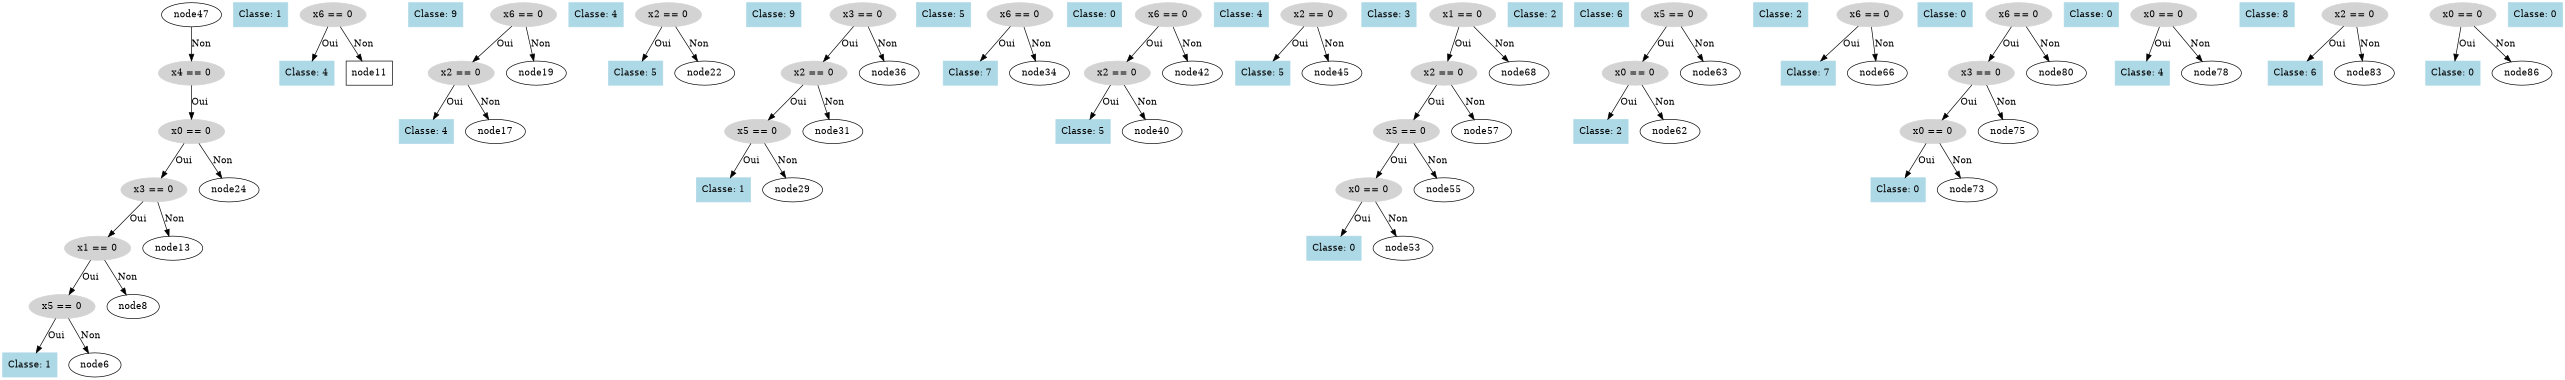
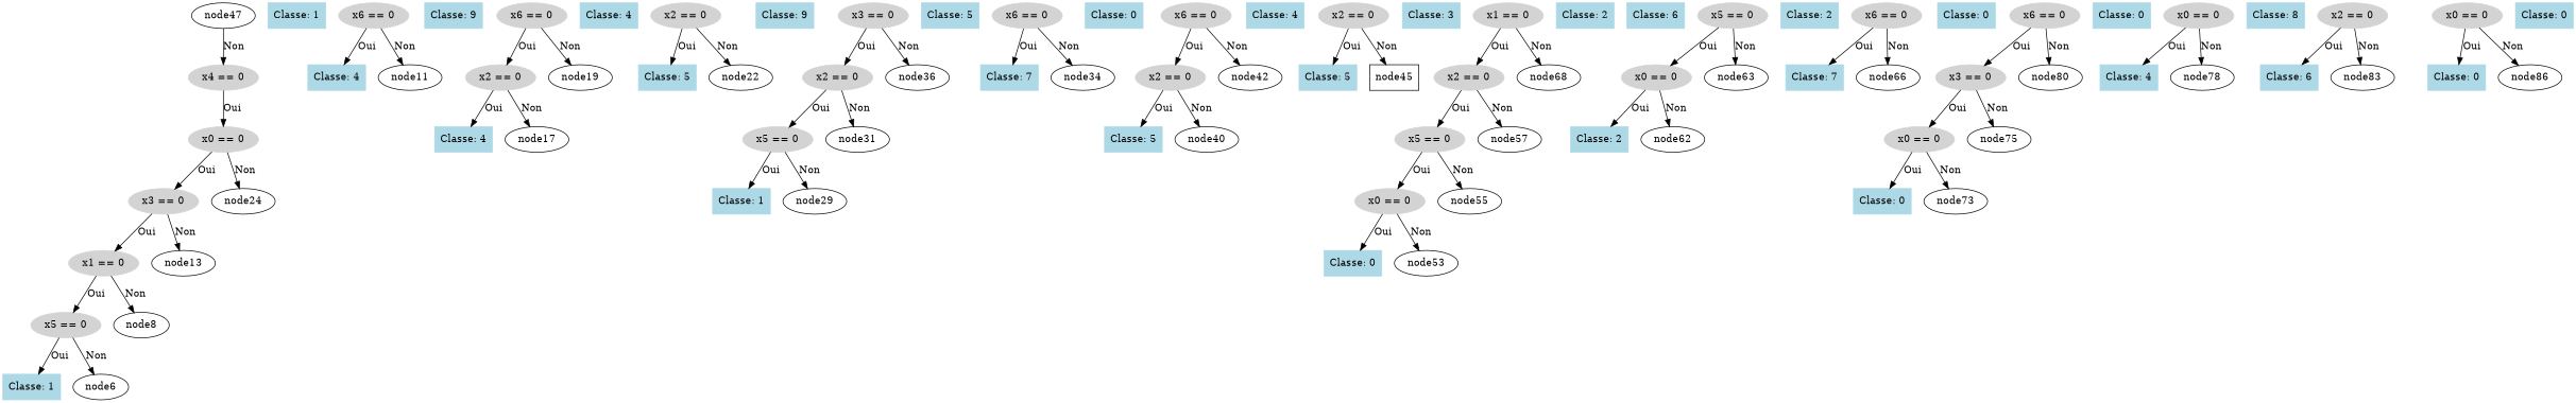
  digraph {
    node [color=lightblue shape=box style=filled]
    n1 [color=lightgray label="x4 == 0" shape=ellipse]
    n2 [color=lightgray label="x0 == 0" shape=ellipse]
    n3 [color=lightgray label="x3 == 0" shape=ellipse]
    node24 [color="" shape="" style=""]
    node47 [color="" shape="" style=""]
    n6 [color=lightgray label="x1 == 0" shape=ellipse]
    node13 [color="" shape="" style=""]
    n8 [color=lightgray label="x5 == 0" shape=ellipse]
    node8 [color="" shape="" style=""]
    n10 [label="Classe: 1"]
    node6 [color="" shape="" style=""]
    n12 [label="Classe: 1"]
    n13 [color=lightgray label="x6 == 0" shape=ellipse]
    n14 [label="Classe: 4"]
-   node11 [color="" style=""]
+   node11 [color="" shape="" style=""]
    n16 [label="Classe: 9"]
    n17 [color=lightgray label="x6 == 0" shape=ellipse]
    n18 [color=lightgray label="x2 == 0" shape=ellipse]
    node19 [color="" shape="" style=""]
    n20 [label="Classe: 4"]
    node17 [color="" shape="" style=""]
    n22 [label="Classe: 4"]
    n23 [color=lightgray label="x2 == 0" shape=ellipse]
    n24 [label="Classe: 5"]
    node22 [color="" shape="" style=""]
    n26 [label="Classe: 9"]
    n27 [color=lightgray label="x3 == 0" shape=ellipse]
    n28 [color=lightgray label="x2 == 0" shape=ellipse]
    node36 [color="" shape="" style=""]
    n30 [color=lightgray label="x5 == 0" shape=ellipse]
    node31 [color="" shape="" style=""]
    n32 [label="Classe: 1"]
    node29 [color="" shape="" style=""]
    n34 [label="Classe: 5"]
    n35 [color=lightgray label="x6 == 0" shape=ellipse]
    n36 [label="Classe: 7"]
    node34 [color="" shape="" style=""]
    n38 [label="Classe: 0"]
    n39 [color=lightgray label="x6 == 0" shape=ellipse]
    n40 [color=lightgray label="x2 == 0" shape=ellipse]
    node42 [color="" shape="" style=""]
    n42 [label="Classe: 5"]
    node40 [color="" shape="" style=""]
    n44 [label="Classe: 4"]
    n45 [color=lightgray label="x2 == 0" shape=ellipse]
    n46 [label="Classe: 5"]
-   node45 [color="" shape="" style=""]
+   node45 [color="" style=""]
    n48 [label="Classe: 3"]
    n49 [color=lightgray label="x1 == 0" shape=ellipse]
    n50 [color=lightgray label="x2 == 0" shape=ellipse]
    node68 [color="" shape="" style=""]
    n52 [color=lightgray label="x5 == 0" shape=ellipse]
    node57 [color="" shape="" style=""]
    n54 [color=lightgray label="x0 == 0" shape=ellipse]
    node55 [color="" shape="" style=""]
    n56 [label="Classe: 0"]
    node53 [color="" shape="" style=""]
    n58 [label="Classe: 2"]
    n59 [label="Classe: 6"]
    n60 [color=lightgray label="x5 == 0" shape=ellipse]
    n61 [color=lightgray label="x0 == 0" shape=ellipse]
    node63 [color="" shape="" style=""]
    n63 [label="Classe: 2"]
    n64 [label=node62 color="" shape="" style=""]
    n65 [label="Classe: 2"]
    n66 [color=lightgray label="x6 == 0" shape=ellipse]
    n67 [label="Classe: 7"]
    node66 [color="" shape="" style=""]
    n69 [label="Classe: 0"]
    n70 [color=lightgray label="x6 == 0" shape=ellipse]
    n71 [color=lightgray label="x3 == 0" shape=ellipse]
    node80 [color="" shape="" style=""]
    n73 [color=lightgray label="x0 == 0" shape=ellipse]
    node75 [color="" shape="" style=""]
    n75 [label="Classe: 0"]
    node73 [color="" shape="" style=""]
    n77 [label="Classe: 0"]
    n78 [color=lightgray label="x0 == 0" shape=ellipse]
    n79 [label="Classe: 4"]
    node78 [color="" shape="" style=""]
    n81 [label="Classe: 8"]
    n82 [color=lightgray label="x2 == 0" shape=ellipse]
    n83 [label="Classe: 6"]
    node83 [color="" shape="" style=""]
    n85 [color=lightgray label="x0 == 0" shape=ellipse]
    n86 [label="Classe: 0"]
    node86 [color="" shape="" style=""]
    n88 [label="Classe: 0"]
    n1 -> n2 [label=Oui]
    n2 -> n3 [label=Oui]
    n2 -> node24 [label=Non]
    n3 -> n6 [label=Oui]
    n3 -> node13 [label=Non]
    node47 -> n1 [label=Non]
    n6 -> n8 [label=Oui]
    n6 -> node8 [label=Non]
    n8 -> n10 [label=Oui]
    n8 -> node6 [label=Non]
    n13 -> n14 [label=Oui]
    n13 -> node11 [label=Non]
    n17 -> n18 [label=Oui]
    n17 -> node19 [label=Non]
    n18 -> n20 [label=Oui]
    n18 -> node17 [label=Non]
    n23 -> n24 [label=Oui]
    n23 -> node22 [label=Non]
    n27 -> n28 [label=Oui]
    n27 -> node36 [label=Non]
    n28 -> n30 [label=Oui]
    n28 -> node31 [label=Non]
    n30 -> n32 [label=Oui]
    n30 -> node29 [label=Non]
    n35 -> n36 [label=Oui]
    n35 -> node34 [label=Non]
    n39 -> n40 [label=Oui]
    n39 -> node42 [label=Non]
    n40 -> n42 [label=Oui]
    n40 -> node40 [label=Non]
    n45 -> n46 [label=Oui]
    n45 -> node45 [label=Non]
    n49 -> n50 [label=Oui]
    n49 -> node68 [label=Non]
    n50 -> n52 [label=Oui]
    n50 -> node57 [label=Non]
    n52 -> n54 [label=Oui]
    n52 -> node55 [label=Non]
    n54 -> n56 [label=Oui]
    n54 -> node53 [label=Non]
    n60 -> n61 [label=Oui]
    n60 -> node63 [label=Non]
    n61 -> n63 [label=Oui]
    n61 -> n64 [label=Non]
    n66 -> n67 [label=Oui]
    n66 -> node66 [label=Non]
    n70 -> n71 [label=Oui]
    n70 -> node80 [label=Non]
    n71 -> n73 [label=Oui]
    n71 -> node75 [label=Non]
    n73 -> n75 [label=Oui]
    n73 -> node73 [label=Non]
    n78 -> n79 [label=Oui]
    n78 -> node78 [label=Non]
    n82 -> n83 [label=Oui]
    n82 -> node83 [label=Non]
    n85 -> n86 [label=Oui]
    n85 -> node86 [label=Non]
  }
